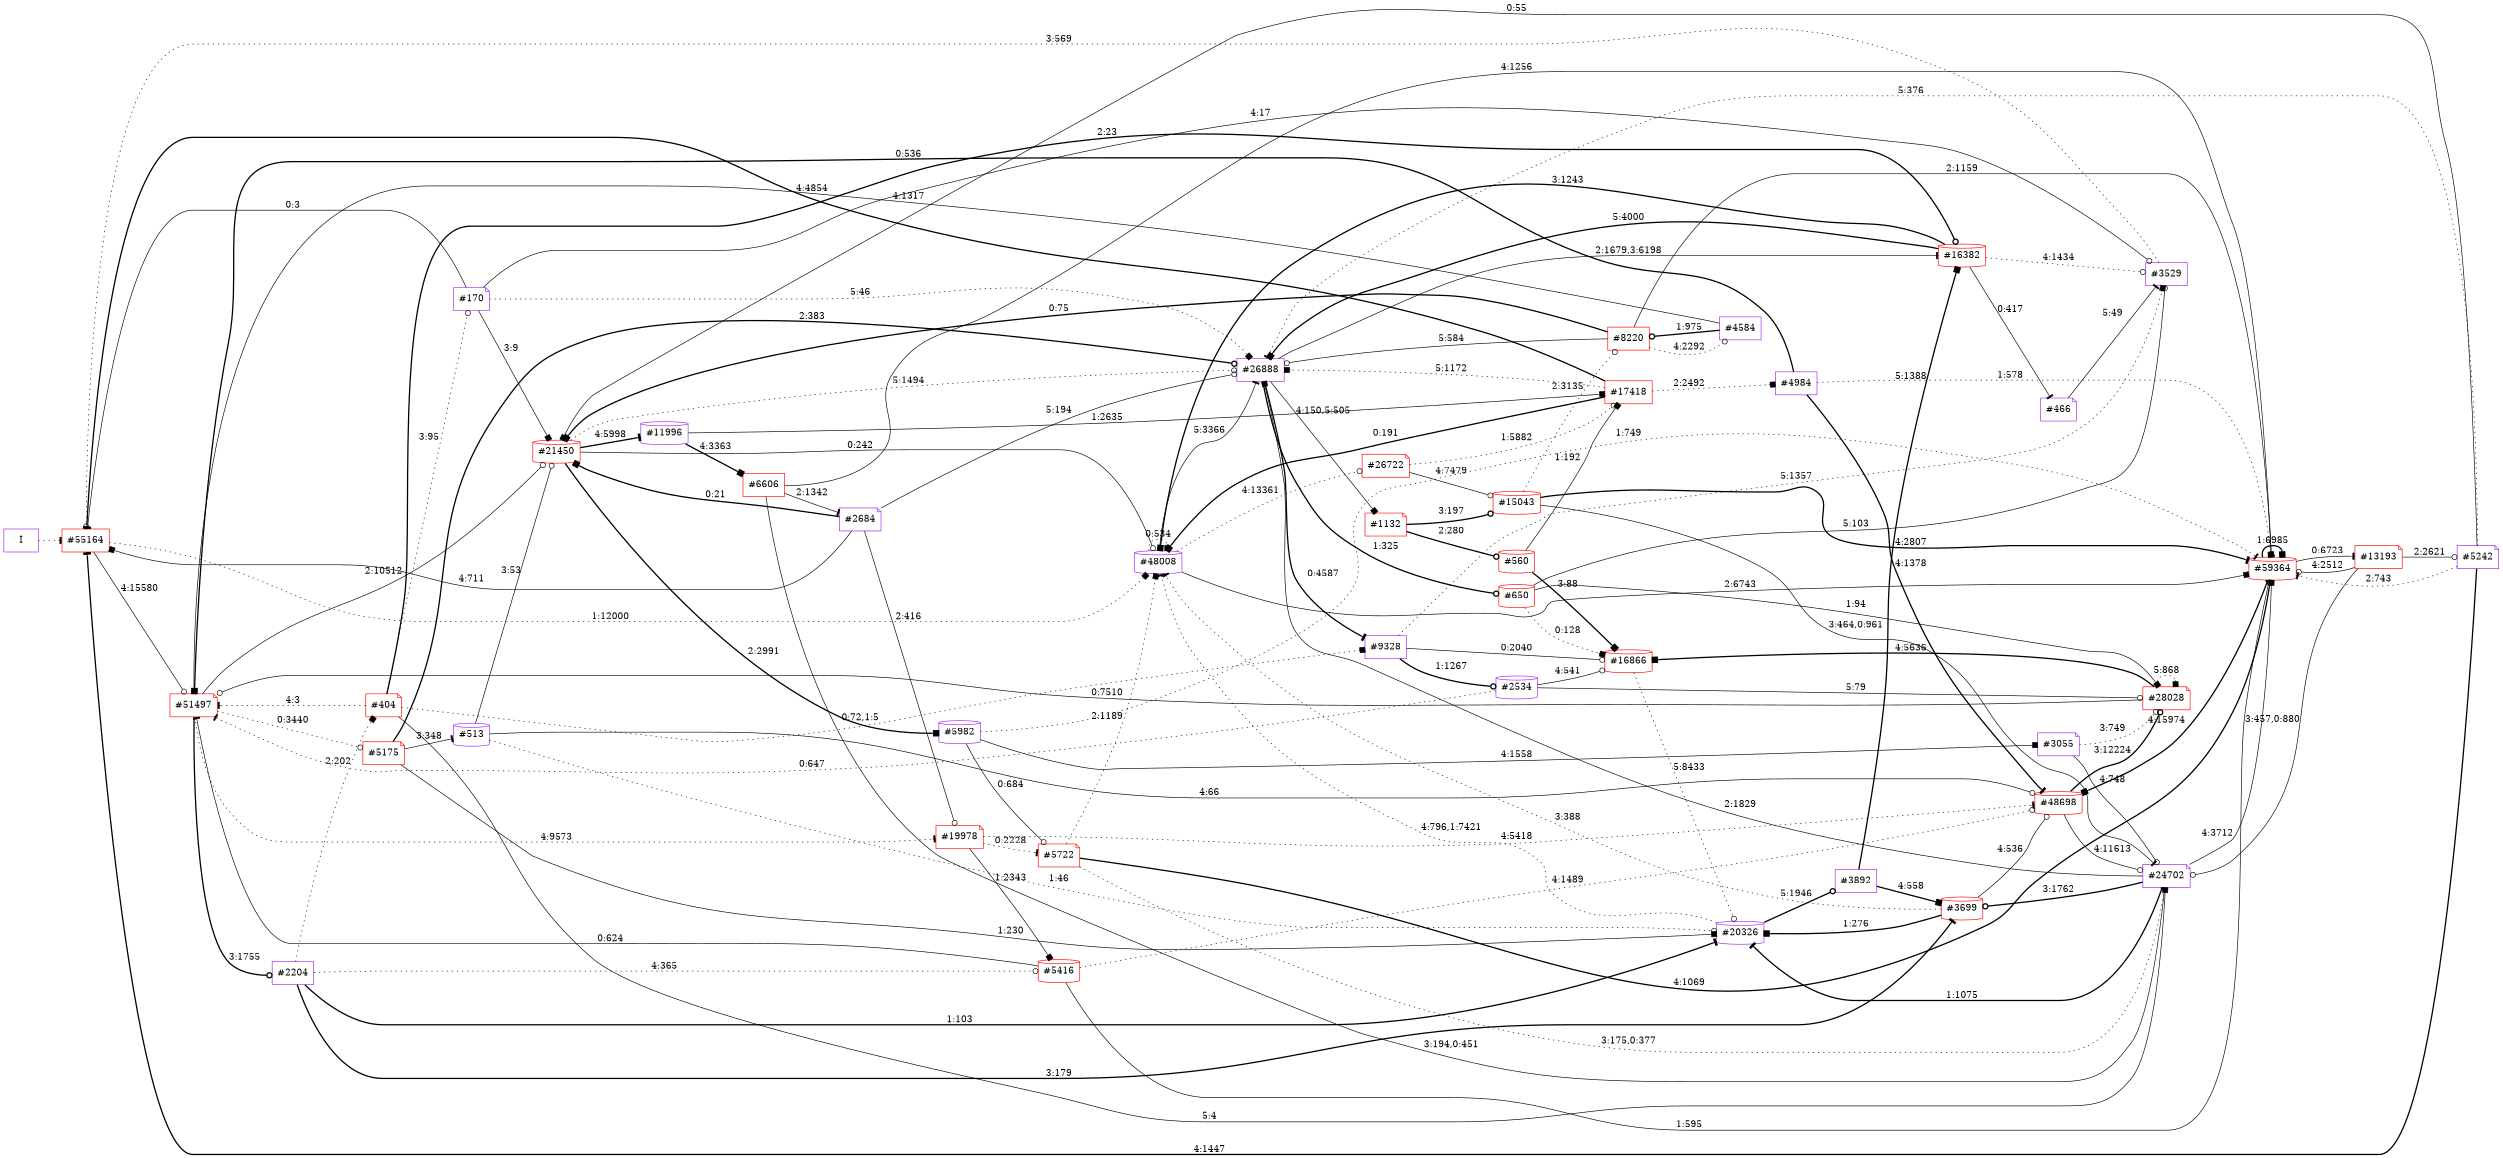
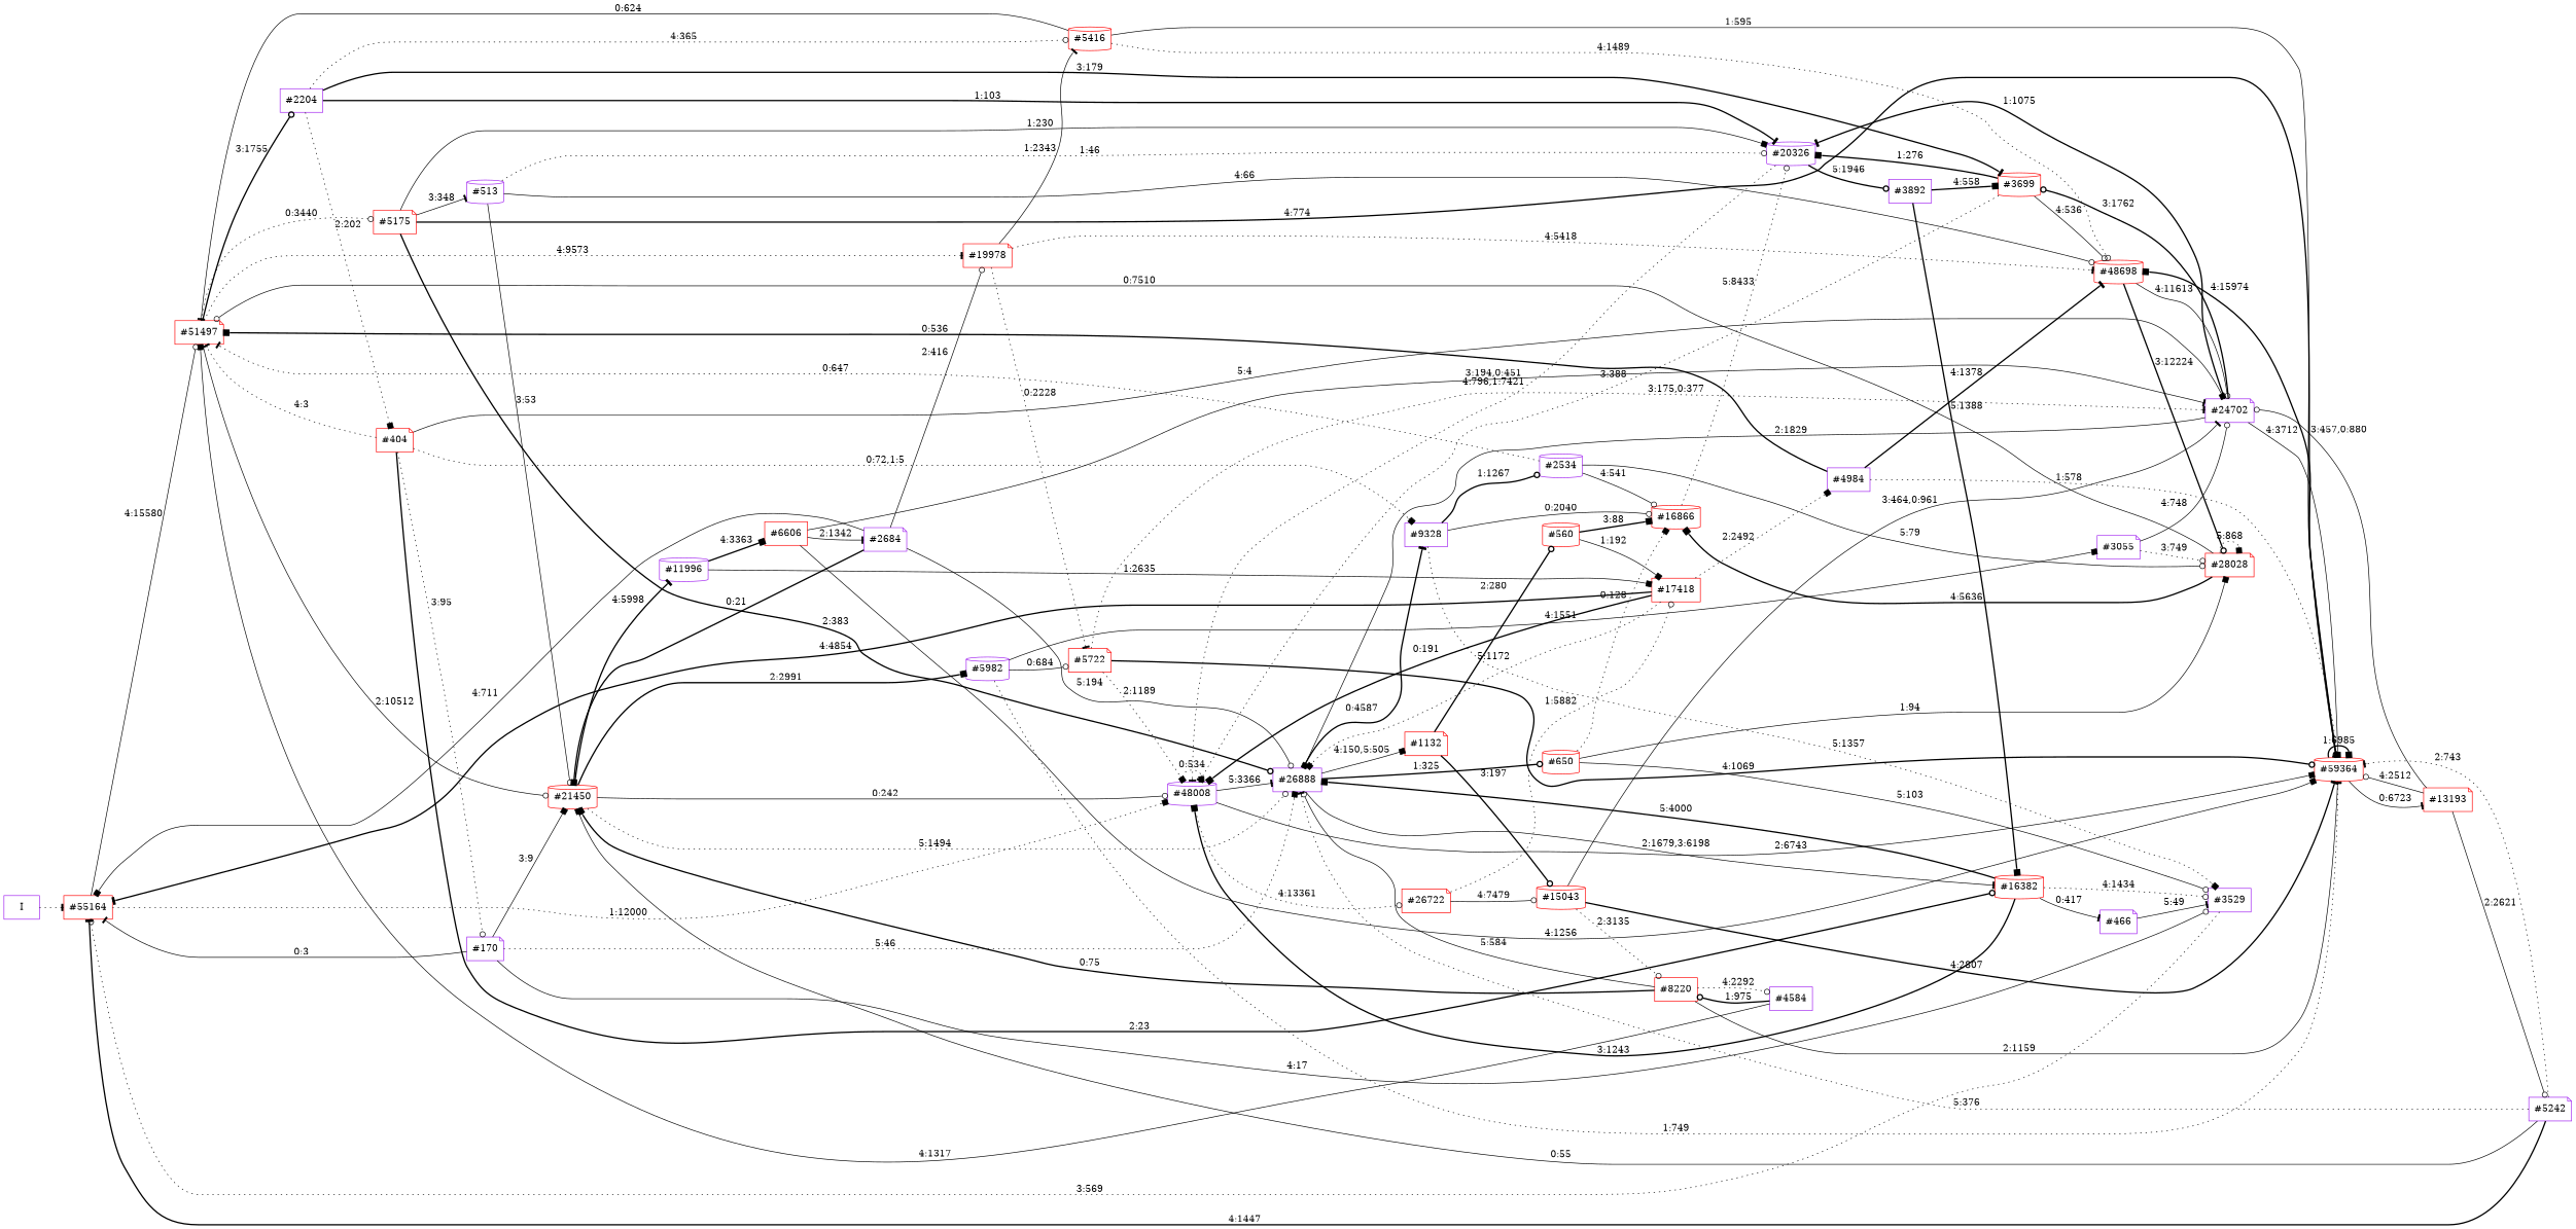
  digraph {
    rankdir=LR
    node [color=red shape=cylinder]
    edge [arrowhead=odot style=solid]
    n1 [label="#55164" shape=box]
    n2 [label="#51497" shape=note]
    n3 [color=purple label="#48008"]
    n4 [label="#21450"]
    n5 [color=purple label="#2204" shape=box]
    n6 [label="#19978" shape=note]
    n7 [label="#5175" shape=note]
    n8 [color=purple label="#26888" shape=box]
    n9 [label="#59364"]
    n10 [label="#26722" shape=note]
    I [color=purple shape=box]
    n12 [color=purple label="#11996"]
    n13 [color=purple label="#5982"]
    n14 [label="#5416"]
    n15 [color=purple label="#20326"]
    n16 [label="#3699"]
    n17 [label="#404" shape=note]
    n18 [label="#5722" shape=note]
    n19 [label="#48698"]
    n20 [color=purple label="#513"]
    n21 [label="#16382"]
    n22 [color=purple label="#9328" shape=box]
    n23 [label="#1132" shape=note]
    n24 [label="#650"]
    n25 [label="#13193" shape=note]
    n26 [label="#17418" shape=box]
    n27 [label="#15043"]
    n28 [label="#6606" shape=box]
    n29 [color=purple label="#3055" shape=note]
    n30 [color=purple label="#3892" shape=box]
    n31 [color=purple label="#24702" shape=note]
    n32 [color=purple label="#170" shape=note]
    n33 [label="#28028" shape=note]
    n34 [label="#16866"]
    n35 [color=purple label="#3529" shape=box]
    n36 [color=purple label="#466" shape=note]
    n37 [color=purple label="#2534"]
    n38 [label="#560"]
    n39 [color=purple label="#5242" shape=note]
    n40 [color=purple label="#2684" shape=note]
    n41 [color=purple label="#4984" shape=box]
    n42 [label="#8220" shape=box]
    n43 [color=purple label="#4584" shape=box]
    n1 -> n2 [label="4:15580"]
    n1 -> n3 [arrowhead=box label="1:12000" style=dotted]
    n2 -> n4 [label="2:10512"]
    n2 -> n5 [label="3:1755" style=bold]
    n2 -> n6 [arrowhead=tee label="4:9573" style=dotted]
    n2 -> n7 [label="0:3440" style=dotted]
    n3 -> n3 [arrowhead=box label="0:534" style=dotted]
    n3 -> n8 [arrowhead=tee label="5:3366"]
    n3 -> n9 [arrowhead=box label="2:6743"]
    n3 -> n10 [label="4:13361" style=dotted]
    n4 -> n3 [label="0:242"]
    n4 -> n8 [label="5:1494" style=dotted]
    n4 -> n12 [arrowhead=tee label="4:5998" style=bold]
    n4 -> n13 [arrowhead=box label="2:2991" style=bold]
    n5 -> n14 [label="4:365" style=dotted]
    n5 -> n15 [arrowhead=tee label="1:103" style=bold]
    n5 -> n16 [arrowhead=tee label="3:179" style=bold]
    n5 -> n17 [arrowhead=box label="2:202" style=dotted]
-   n6 -> n14 [arrowhead=box label="1:2343"]
+   n6 -> n14 [arrowhead=tee label="1:2343"]
    n6 -> n18 [arrowhead=tee label="0:2228" style=dotted]
    n6 -> n19 [arrowhead=tee label="4:5418" style=dotted]
    n7 -> n8 [label="2:383" style=bold]
+   n7 -> n9 [label="4:774" style=bold]
    n7 -> n15 [arrowhead=box label="1:230"]
    n7 -> n20 [arrowhead=tee label="3:348"]
    n8 -> n21 [arrowhead=tee label="2:1679,3:6198"]
    n8 -> n22 [arrowhead=tee label="0:4587" style=bold]
    n8 -> n23 [arrowhead=box label="4:150,5:505"]
    n8 -> n24 [label="1:325" style=bold]
    n9 -> n9 [arrowhead=box label="1:6985" style=bold]
    n9 -> n19 [arrowhead=box label="4:15974" style=bold]
    n9 -> n25 [arrowhead=tee label="0:6723"]
    n10 -> n26 [label="1:5882" style=dotted]
    n10 -> n27 [label="4:7479"]
    I -> n1 [arrowhead=tee style=dotted]
    n12 -> n26 [arrowhead=box label="1:2635"]
    n12 -> n28 [arrowhead=box label="4:3363" style=bold]
    n13 -> n9 [arrowhead=tee label="1:749" style=dotted]
    n13 -> n18 [label="0:684"]
-   n13 -> n29 [arrowhead=box label="4:1558"]
+   n13 -> n29 [arrowhead=box label="4:1551"]
    n14 -> n2 [arrowhead=tee label="0:624"]
    n14 -> n9 [arrowhead=tee label="1:595"]
    n14 -> n19 [label="4:1489" style=dotted]
    n15 -> n3 [arrowhead=tee label="4:796,1:7421" style=dotted]
    n15 -> n30 [label="5:1946" style=bold]
    n16 -> n3 [arrowhead=tee label="3:388" style=dotted]
    n16 -> n15 [arrowhead=box label="1:276" style=bold]
    n16 -> n19 [label="4:536"]
    n17 -> n2 [arrowhead=tee label="4:3" style=dotted]
    n17 -> n21 [label="2:23" style=bold]
    n17 -> n22 [arrowhead=box label="0:72,1:5" style=dotted]
    n17 -> n31 [arrowhead=box label="5:4"]
    n17 -> n32 [label="3:95" style=dotted]
    n18 -> n3 [arrowhead=box label="2:1189" style=dotted]
    n18 -> n9 [label="4:1069" style=bold]
    n18 -> n31 [arrowhead=tee label="3:175,0:377" style=dotted]
    n19 -> n31 [label="4:11613"]
    n19 -> n33 [label="3:12224" style=bold]
    n20 -> n4 [label="3:53"]
    n20 -> n15 [label="1:46" style=dotted]
    n20 -> n19 [label="4:66"]
    n21 -> n3 [arrowhead=box label="3:1243" style=bold]
    n21 -> n8 [arrowhead=box label="5:4000" style=bold]
    n21 -> n35 [label="4:1434" style=dotted]
    n21 -> n36 [arrowhead=tee label="0:417"]
    n22 -> n34 [label="0:2040"]
    n22 -> n35 [arrowhead=box label="5:1357" style=dotted]
    n22 -> n37 [label="1:1267" style=bold]
    n23 -> n27 [label="3:197" style=bold]
    n23 -> n38 [label="2:280" style=bold]
    n24 -> n33 [arrowhead=box label="1:94"]
    n24 -> n34 [arrowhead=box label="0:128" style=dotted]
    n24 -> n35 [label="5:103"]
    n25 -> n9 [label="4:2512"]
    n25 -> n31 [label="3:457,0:880"]
    n25 -> n39 [label="2:2621"]
    n26 -> n1 [arrowhead=tee label="4:4854" style=bold]
    n26 -> n3 [arrowhead=box label="0:191" style=bold]
    n26 -> n8 [arrowhead=box label="5:1172" style=dotted]
    n26 -> n41 [arrowhead=box label="2:2492" style=dotted]
    n27 -> n9 [arrowhead=tee label="4:2807" style=bold]
    n27 -> n31 [arrowhead=tee label="3:464,0:961"]
    n27 -> n42 [label="2:3135" style=dotted]
    n28 -> n9 [arrowhead=box label="4:1256"]
    n28 -> n31 [arrowhead=tee label="3:194,0:451"]
    n28 -> n40 [arrowhead=tee label="2:1342"]
    n29 -> n31 [label="4:748"]
    n29 -> n33 [label="3:749" style=dotted]
    n30 -> n16 [arrowhead=box label="4:558" style=bold]
    n30 -> n21 [arrowhead=box label="5:1388" style=bold]
    n31 -> n8 [arrowhead=box label="2:1829"]
    n31 -> n9 [arrowhead=box label="4:3712"]
    n31 -> n15 [arrowhead=tee label="1:1075" style=bold]
    n31 -> n16 [label="3:1762" style=bold]
    n32 -> n1 [arrowhead=tee label="0:3"]
    n32 -> n4 [arrowhead=box label="3:9"]
    n32 -> n8 [arrowhead=box label="5:46" style=dotted]
    n32 -> n35 [label="4:17"]
    n33 -> n2 [label="0:7510"]
    n33 -> n33 [arrowhead=box label="5:868" style=dotted]
    n33 -> n34 [arrowhead=box label="4:5636" style=bold]
    n34 -> n15 [label="5:8433" style=dotted]
    n35 -> n1 [label="3:569" style=dotted]
    n36 -> n35 [arrowhead=tee label="5:49"]
    n37 -> n2 [arrowhead=tee label="0:647" style=dotted]
    n37 -> n33 [label="5:79"]
    n37 -> n34 [label="4:541"]
    n38 -> n26 [arrowhead=box label="1:192"]
    n38 -> n34 [arrowhead=box label="3:88" style=bold]
    n39 -> n1 [arrowhead=tee label="4:1447" style=bold]
    n39 -> n4 [arrowhead=box label="0:55"]
    n39 -> n8 [arrowhead=tee label="5:376" style=dotted]
    n39 -> n9 [arrowhead=tee label="2:743" style=dotted]
    n40 -> n1 [arrowhead=box label="4:711"]
    n40 -> n4 [arrowhead=box label="0:21" style=bold]
    n40 -> n6 [label="2:416"]
    n40 -> n8 [label="5:194"]
    n41 -> n2 [arrowhead=box label="0:536" style=bold]
    n41 -> n9 [arrowhead=box label="1:578" style=dotted]
    n41 -> n19 [arrowhead=tee label="4:1378" style=bold]
    n42 -> n4 [arrowhead=box label="0:75" style=bold]
    n42 -> n8 [label="5:584"]
    n42 -> n9 [arrowhead=tee label="2:1159"]
    n42 -> n43 [label="4:2292" style=dotted]
    n43 -> n2 [arrowhead=box label="4:1317"]
    n43 -> n42 [label="1:975" style=bold]
  }
